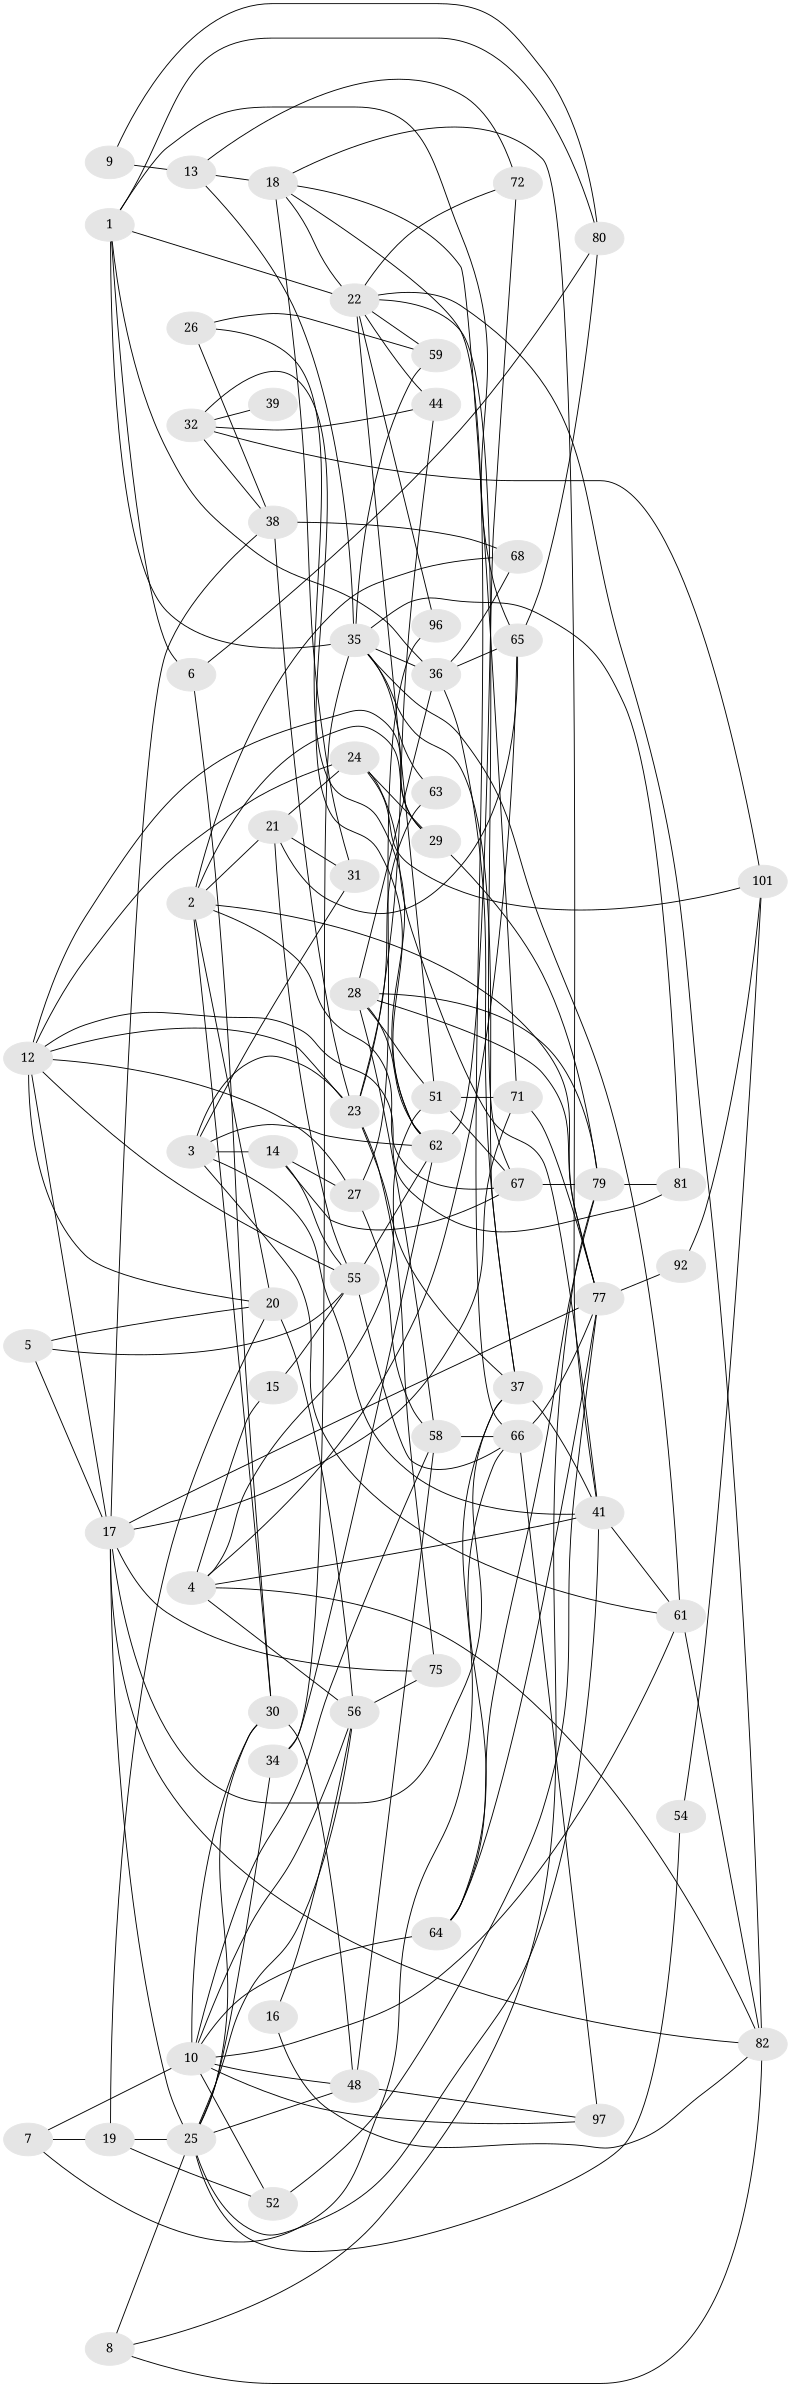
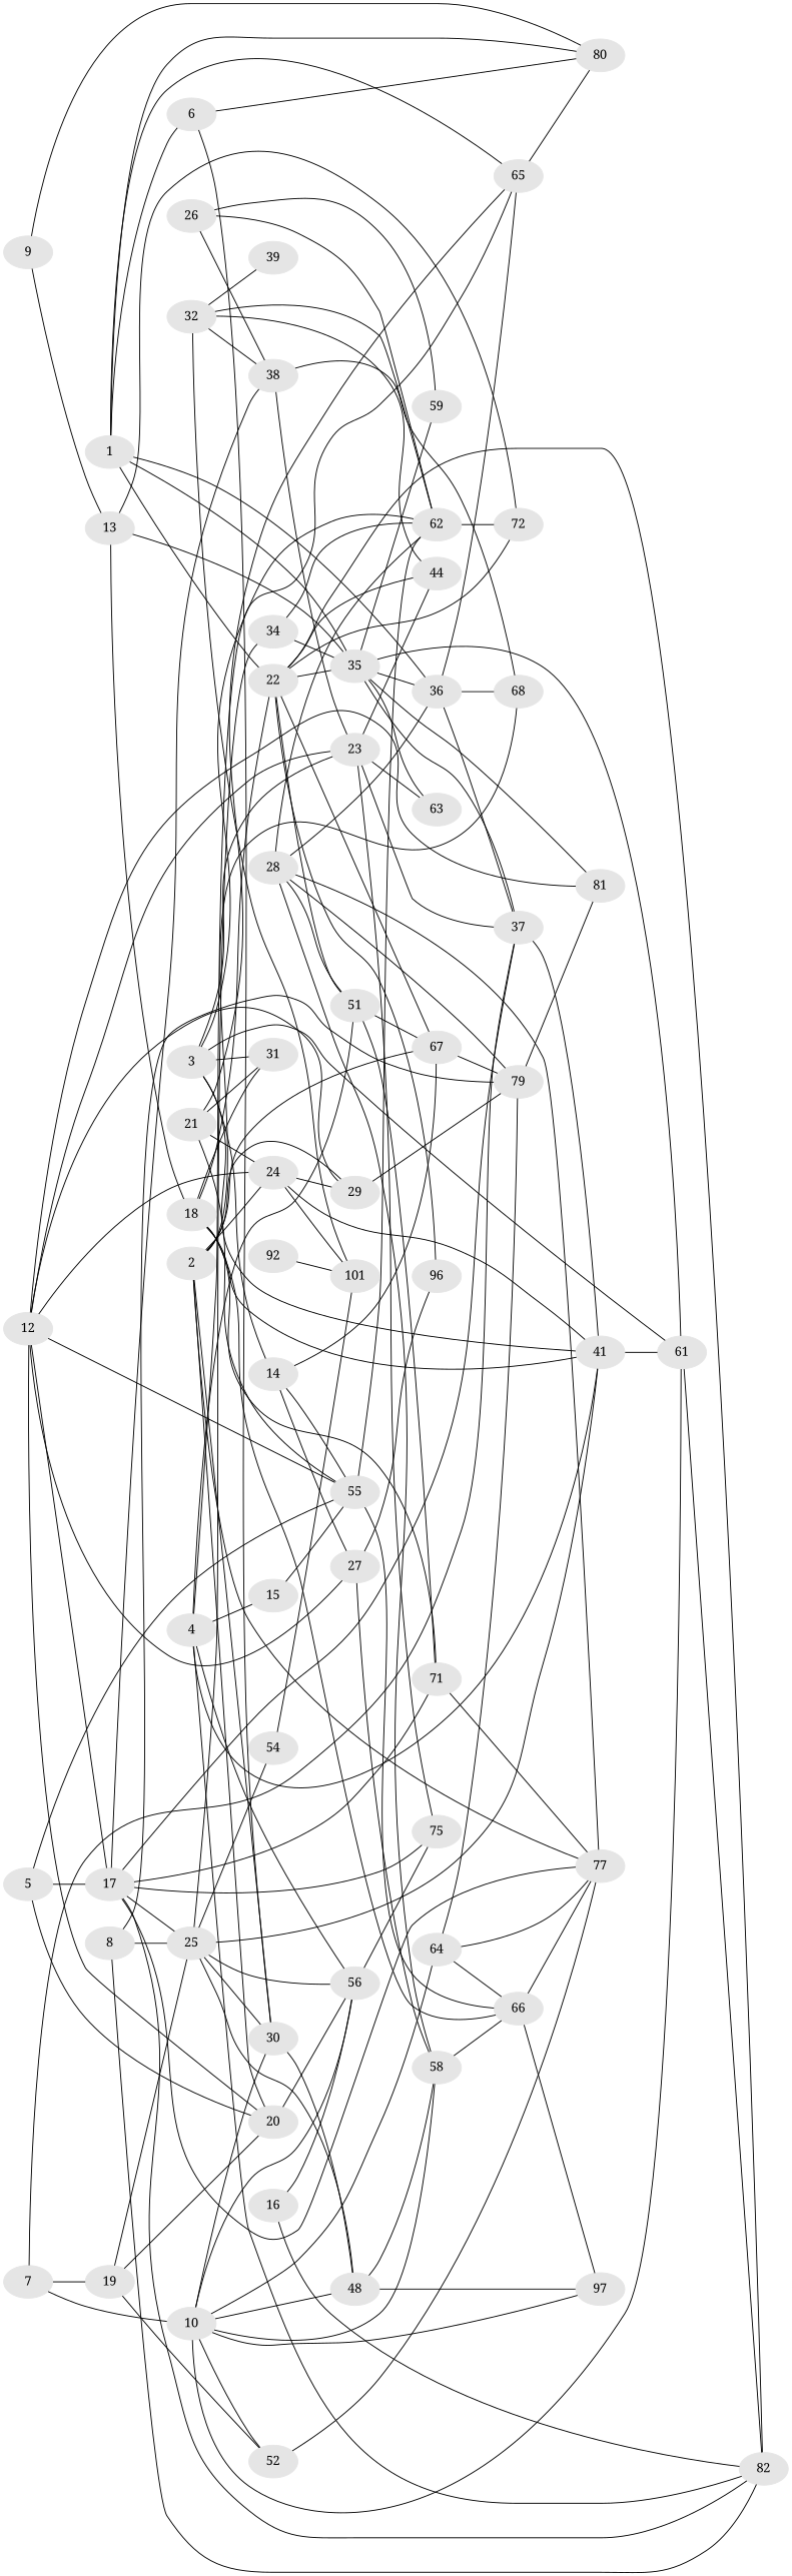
  graph {
    fontname="Noto Serif"
    rankdir=LR
    node [color=gray90 fontname="Noto Serif" style=filled]
    edge [fontname="Noto Serif"]
    1 [super="+11"]
    6
    22 [super="+99"]
    35 [super="+42"]
    36 [super="+53"]
    65 [super="+86"]
    80
    30
    67
    51 [super="+60"]
    82 [super="+95"]
    72
    44
    96
    61
    37 [super="+73"]
    81
    63
    59
    68
    2 [super="+88"]
    20 [super="+46"]
    21 [super="+50"]
    29
    77 [super="+85"]
    56 [super="+70"]
    31
    55 [super="+102"]
    24 [super="+57"]
    79 [super="+84"]
    48 [super="+91"]
    92
    3 [super="+94"]
    14 [super="+89"]
    23 [super="+78"]
    41 [super="+90"]
    62 [super="+69"]
    27
    75
    4 [super="+49"]
    15
    71 [super="+74"]
    17 [super="+76"]
    25 [super="+43"]
    38
    5
    66 [super="+98"]
    10 [super="+100"]
    52 [super="+87"]
    58
    64
    97
    7
    19
    34 [super="+45"]
    54
    8
    13 [super="+83"]
    18 [super="+47"]
    9
    12 [super="+33"]
    101
    16
    26
    28 [super="+93"]
    32 [super="+40"]
    39
    1 -- 6
    1 -- 22 [weight=2]
    1 -- 35
    1 -- 36
    1 -- 65
    1 -- 80
    6 -- 80
    6 -- 30
-   22 -- 59
+   22 -- 35
    22 -- 67
    22 -- 51
    22 -- 82
    22 -- 72
    22 -- 44
    22 -- 96
    35 -- 36
    35 -- 61
    35 -- 37
    35 -- 81
    35 -- 63
    35 -- 59
    36 -- 65
    36 -- 37
    36 -- 68
    65 -- 80
    30 -- 48
    67 -- 79
    51 -- 67
    51 -- 71
    61 -- 82
    37 -- 41
    2 -- 30
    2 -- 67
    2 -- 68
    2 -- 20
-   2 -- 21
+   2 -- 24
    2 -- 29
    2 -- 77
    20 -- 56
    21 -- 65
    21 -- 31
    21 -- 55
    21 -- 24
    29 -- 79
-   77 -- 92
    56 -- 75
    55 -- 62
    55 -- 66
    24 -- 29
    24 -- 41
    24 -- 101
    79 -- 81
    48 -- 58
    48 -- 97
    92 -- 101
    3 -- 61
    3 -- 31
    3 -- 14
    3 -- 23
    3 -- 41
    3 -- 62
    14 -- 67
    14 -- 55
    14 -- 27
    23 -- 44
    23 -- 37
    23 -- 63
    23 -- 75
    41 -- 61
    62 -- 72
    27 -- 96
    27 -- 58
    4 -- 65
    4 -- 51
    4 -- 82
    4 -- 56 [weight=3]
    4 -- 41
    4 -- 15
    15 -- 55
    71 -- 77 [weight=2]
    17 -- 82
    17 -- 37
    17 -- 77
    17 -- 75
    17 -- 71
    17 -- 25
    17 -- 38
    25 -- 30
    25 -- 56
    25 -- 48
    25 -- 41
    25 -- 34
    25 -- 54
    38 -- 68
    38 -- 23
    5 -- 20
    5 -- 55
    5 -- 17
    66 -- 77
    66 -- 97
    10 -- 30
    10 -- 61
    10 -- 56
    10 -- 48
    10 -- 52
    10 -- 58
    10 -- 64
    10 -- 97
    52 -- 77
    58 -- 66
    64 -- 77
    64 -- 79
    64 -- 66
    7 -- 37
    7 -- 10
    7 -- 19
    19 -- 20
    19 -- 25
    19 -- 52
    34 -- 35
    34 -- 62
    54 -- 101
    8 -- 82
    8 -- 79
    8 -- 25
    13 -- 35
    13 -- 72
    13 -- 18
    18 -- 22
    18 -- 31
    18 -- 41
    18 -- 71
    18 -- 66
    9 -- 80
    9 -- 13
    12 -- 81
    12 -- 20
    12 -- 29
    12 -- 55
    12 -- 24
    12 -- 23
    12 -- 27
    12 -- 17
    16 -- 82
    16 -- 56
    26 -- 59
    26 -- 62
    26 -- 38
    28 -- 36
    28 -- 51
    28 -- 77
    28 -- 79
    28 -- 62 [weight=2]
    28 -- 58
    32 -- 44
    32 -- 62
    32 -- 38
    32 -- 101
    32 -- 39 [weight=2]
  }
